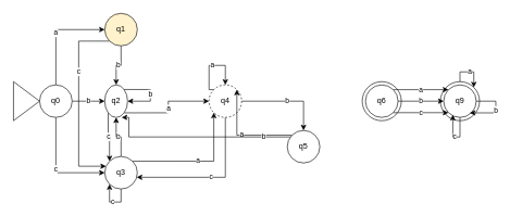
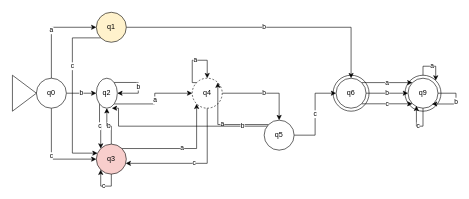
  <mxCell id="0" />
  <mxCell id="1" parent="0" />
  <mxCell id="2" value="q0" style="ellipse;whiteSpace=wrap;html=1;aspect=fixed;" vertex="1" parent="1"><mxGeometry x="675" y="125" width="60" height="60" as="geometry" /></mxCell>
  <mxCell id="3" value="q0" style="ellipse;whiteSpace=wrap;html=1;aspect=fixed;" vertex="1" parent="1"><mxGeometry x="555" y="125" width="60" height="60" as="geometry" /></mxCell>
  <mxCell id="4" value="b" style="edgeStyle=orthogonalEdgeStyle;rounded=0;orthogonalLoop=1;jettySize=auto;html=1;" edge="1" parent="1" source="7" target="14"><mxGeometry relative="1" as="geometry" /></mxCell>
  <mxCell id="5" value="a" style="edgeStyle=orthogonalEdgeStyle;rounded=0;orthogonalLoop=1;jettySize=auto;html=1;exitX=0.5;exitY=0;exitDx=0;exitDy=0;entryX=0;entryY=0.5;entryDx=0;entryDy=0;" edge="1" parent="1" source="7" target="17"><mxGeometry relative="1" as="geometry" /></mxCell>
  <mxCell id="6" value="c" style="edgeStyle=orthogonalEdgeStyle;rounded=0;orthogonalLoop=1;jettySize=auto;html=1;exitX=0.5;exitY=1;exitDx=0;exitDy=0;entryX=0;entryY=0.5;entryDx=0;entryDy=0;" edge="1" parent="1" source="7" target="11"><mxGeometry relative="1" as="geometry" /></mxCell>
  <mxCell id="7" value="q0" style="ellipse;whiteSpace=wrap;html=1;aspect=fixed;" vertex="1" parent="1"><mxGeometry x="60" y="130" width="50" height="50" as="geometry" /></mxCell>
  <mxCell id="8" value="" style="triangle;whiteSpace=wrap;html=1;" vertex="1" parent="1"><mxGeometry x="20" y="125" width="40" height="60" as="geometry" /></mxCell>
  <mxCell id="9" value="b" style="edgeStyle=orthogonalEdgeStyle;rounded=0;orthogonalLoop=1;jettySize=auto;html=1;exitX=0.5;exitY=0;exitDx=0;exitDy=0;entryX=0.5;entryY=1;entryDx=0;entryDy=0;" edge="1" parent="1" source="11" target="14"><mxGeometry relative="1" as="geometry" /></mxCell>
  <mxCell id="10" value="a" style="edgeStyle=orthogonalEdgeStyle;rounded=0;orthogonalLoop=1;jettySize=auto;html=1;exitX=1;exitY=0;exitDx=0;exitDy=0;entryX=0;entryY=1;entryDx=0;entryDy=0;" edge="1" parent="1" source="11" target="22"><mxGeometry relative="1" as="geometry" /></mxCell>
- <mxCell id="11" value="q3" style="ellipse;whiteSpace=wrap;html=1;aspect=fixed;" vertex="1" parent="1"><mxGeometry x="160" y="240" width="50" height="50" as="geometry" /></mxCell>
+ <mxCell id="11" value="q3" style="ellipse;whiteSpace=wrap;html=1;aspect=fixed;fillColor=#f8cecc;" vertex="1" parent="1"><mxGeometry x="160" y="240" width="50" height="50" as="geometry" /></mxCell>
  <mxCell id="12" value="c" style="edgeStyle=orthogonalEdgeStyle;rounded=0;orthogonalLoop=1;jettySize=auto;html=1;exitX=0;exitY=1;exitDx=0;exitDy=0;entryX=0;entryY=0;entryDx=0;entryDy=0;" edge="1" parent="1" source="14" target="11"><mxGeometry relative="1" as="geometry" /></mxCell>
  <mxCell id="13" value="a" style="edgeStyle=orthogonalEdgeStyle;rounded=0;orthogonalLoop=1;jettySize=auto;html=1;exitX=1;exitY=1;exitDx=0;exitDy=0;entryX=0;entryY=0.5;entryDx=0;entryDy=0;" edge="1" parent="1" source="14" target="22"><mxGeometry relative="1" as="geometry" /></mxCell>
  <mxCell id="14" value="q2" style="ellipse;whiteSpace=wrap;html=1;aspect=fixed;" vertex="1" parent="1"><mxGeometry x="160" y="130" width="35" height="50" as="geometry" /></mxCell>
- <mxCell id="15" value="b" style="edgeStyle=orthogonalEdgeStyle;rounded=0;orthogonalLoop=1;jettySize=auto;html=1;" edge="1" parent="1" source="17" target="14"><mxGeometry relative="1" as="geometry" /></mxCell>
+ <mxCell id="15" value="b" style="edgeStyle=orthogonalEdgeStyle;rounded=0;orthogonalLoop=1;jettySize=auto;html=1;" edge="1" parent="1" source="17" target="31"><mxGeometry relative="1" as="geometry" /></mxCell>
  <mxCell id="16" value="c" style="edgeStyle=orthogonalEdgeStyle;rounded=0;orthogonalLoop=1;jettySize=auto;html=1;exitX=0;exitY=1;exitDx=0;exitDy=0;entryX=0.04;entryY=0.3;entryDx=0;entryDy=0;entryPerimeter=0;" edge="1" parent="1" source="17" target="11"><mxGeometry x="-0.328" relative="1" as="geometry"><Array as="points"><mxPoint x="120" y="63" /><mxPoint x="120" y="255" /></Array><mxPoint as="offset" /></mxGeometry></mxCell>
  <mxCell id="17" value="q1" style="ellipse;whiteSpace=wrap;html=1;aspect=fixed;fillColor=#fff2cc;" vertex="1" parent="1"><mxGeometry x="160" y="20" width="50" height="50" as="geometry" /></mxCell>
  <mxCell id="18" value="b" style="edgeStyle=orthogonalEdgeStyle;rounded=0;orthogonalLoop=1;jettySize=auto;html=1;exitX=1;exitY=0;exitDx=0;exitDy=0;entryX=1;entryY=0.5;entryDx=0;entryDy=0;" edge="1" parent="1" source="14" target="14"><mxGeometry relative="1" as="geometry"><Array as="points"><mxPoint x="230" y="137" /><mxPoint x="230" y="155" /></Array></mxGeometry></mxCell>
  <mxCell id="19" value="c" style="edgeStyle=orthogonalEdgeStyle;rounded=0;orthogonalLoop=1;jettySize=auto;html=1;exitX=0.5;exitY=1;exitDx=0;exitDy=0;entryX=0;entryY=1;entryDx=0;entryDy=0;" edge="1" parent="1" source="11" target="11"><mxGeometry relative="1" as="geometry"><Array as="points"><mxPoint x="185" y="310" /><mxPoint x="167" y="310" /></Array></mxGeometry></mxCell>
  <mxCell id="20" value="c" style="edgeStyle=orthogonalEdgeStyle;rounded=0;orthogonalLoop=1;jettySize=auto;html=1;exitX=0.5;exitY=1;exitDx=0;exitDy=0;entryX=0.98;entryY=0.64;entryDx=0;entryDy=0;entryPerimeter=0;" edge="1" parent="1" source="22" target="11"><mxGeometry relative="1" as="geometry" /></mxCell>
  <mxCell id="21" value="b" style="edgeStyle=orthogonalEdgeStyle;rounded=0;orthogonalLoop=1;jettySize=auto;html=1;" edge="1" parent="1" source="22" target="27"><mxGeometry relative="1" as="geometry" /></mxCell>
  <mxCell id="22" value="q4" style="ellipse;whiteSpace=wrap;html=1;aspect=fixed;dashed=1;" vertex="1" parent="1"><mxGeometry x="320" y="130" width="50" height="50" as="geometry" /></mxCell>
  <mxCell id="23" value="a" style="edgeStyle=orthogonalEdgeStyle;rounded=0;orthogonalLoop=1;jettySize=auto;html=1;exitX=0;exitY=0;exitDx=0;exitDy=0;entryX=0.5;entryY=0;entryDx=0;entryDy=0;" edge="1" parent="1" source="22" target="22"><mxGeometry relative="1" as="geometry"><Array as="points"><mxPoint x="320" y="137" /><mxPoint x="320" y="100" /><mxPoint x="345" y="100" /></Array></mxGeometry></mxCell>
+ <mxCell id="24" value="c" style="edgeStyle=orthogonalEdgeStyle;rounded=0;orthogonalLoop=1;jettySize=auto;html=1;entryX=0;entryY=0.5;entryDx=0;entryDy=0;" edge="1" parent="1" source="27" target="31"><mxGeometry relative="1" as="geometry"><mxPoint x="550" y="155" as="targetPoint" /></mxGeometry></mxCell>
  <mxCell id="25" value="a" style="edgeStyle=orthogonalEdgeStyle;rounded=0;orthogonalLoop=1;jettySize=auto;html=1;exitX=0;exitY=0;exitDx=0;exitDy=0;entryX=1;entryY=0;entryDx=0;entryDy=0;" edge="1" parent="1" source="27" target="22"><mxGeometry relative="1" as="geometry" /></mxCell>
  <mxCell id="26" value="b" style="edgeStyle=orthogonalEdgeStyle;rounded=0;orthogonalLoop=1;jettySize=auto;html=1;exitX=0.5;exitY=1;exitDx=0;exitDy=0;entryX=0.74;entryY=1;entryDx=0;entryDy=0;entryPerimeter=0;" edge="1" parent="1" source="27" target="14"><mxGeometry x="-0.421" relative="1" as="geometry"><Array as="points"><mxPoint x="465" y="210" /><mxPoint x="197" y="210" /></Array><mxPoint as="offset" /></mxGeometry></mxCell>
  <mxCell id="27" value="q5" style="ellipse;whiteSpace=wrap;html=1;aspect=fixed;" vertex="1" parent="1"><mxGeometry x="440" y="200" width="50" height="50" as="geometry" /></mxCell>
  <mxCell id="28" value="b" style="edgeStyle=orthogonalEdgeStyle;rounded=0;orthogonalLoop=1;jettySize=auto;html=1;exitX=1;exitY=0.5;exitDx=0;exitDy=0;exitPerimeter=0;" edge="1" parent="1" source="31" target="32"><mxGeometry relative="1" as="geometry"><mxPoint x="620" y="155" as="sourcePoint" /></mxGeometry></mxCell>
  <mxCell id="29" value="a" style="edgeStyle=orthogonalEdgeStyle;rounded=0;orthogonalLoop=1;jettySize=auto;html=1;exitX=1;exitY=0;exitDx=0;exitDy=0;entryX=0;entryY=0;entryDx=0;entryDy=0;" edge="1" parent="1" source="31" target="32"><mxGeometry relative="1" as="geometry" /></mxCell>
  <mxCell id="30" value="c" style="edgeStyle=orthogonalEdgeStyle;rounded=0;orthogonalLoop=1;jettySize=auto;html=1;exitX=1;exitY=1;exitDx=0;exitDy=0;entryX=0;entryY=1;entryDx=0;entryDy=0;" edge="1" parent="1" source="31" target="32"><mxGeometry relative="1" as="geometry" /></mxCell>
  <mxCell id="31" value="q6" style="ellipse;whiteSpace=wrap;html=1;aspect=fixed;" vertex="1" parent="1"><mxGeometry x="560" y="130" width="50" height="50" as="geometry" /></mxCell>
  <mxCell id="32" value="q9" style="ellipse;whiteSpace=wrap;html=1;aspect=fixed;" vertex="1" parent="1"><mxGeometry x="680" y="130" width="50" height="50" as="geometry" /></mxCell>
  <mxCell id="33" value="a" style="edgeStyle=orthogonalEdgeStyle;rounded=0;orthogonalLoop=1;jettySize=auto;html=1;exitX=0.5;exitY=0;exitDx=0;exitDy=0;entryX=1;entryY=0;entryDx=0;entryDy=0;" edge="1" parent="1" source="2" target="2"><mxGeometry relative="1" as="geometry"><Array as="points"><mxPoint x="705" y="110" /><mxPoint x="726" y="110" /></Array></mxGeometry></mxCell>
  <mxCell id="34" value="b" style="edgeStyle=orthogonalEdgeStyle;rounded=0;orthogonalLoop=1;jettySize=auto;html=1;exitX=1;exitY=0.5;exitDx=0;exitDy=0;" edge="1" parent="1" source="32"><mxGeometry relative="1" as="geometry"><mxPoint x="720" y="173" as="targetPoint" /><Array as="points"><mxPoint x="760" y="155" /><mxPoint x="760" y="173" /><mxPoint x="727" y="173" /></Array></mxGeometry></mxCell>
  <mxCell id="35" style="edgeStyle=orthogonalEdgeStyle;rounded=0;orthogonalLoop=1;jettySize=auto;html=1;exitX=0.5;exitY=1;exitDx=0;exitDy=0;" edge="1" parent="1" source="32" target="32"><mxGeometry relative="1" as="geometry" /></mxCell>
  <mxCell id="36" value="c" style="edgeStyle=orthogonalEdgeStyle;rounded=0;orthogonalLoop=1;jettySize=auto;html=1;exitX=0.5;exitY=1;exitDx=0;exitDy=0;entryX=0.28;entryY=0.92;entryDx=0;entryDy=0;entryPerimeter=0;" edge="1" parent="1" source="32" target="32"><mxGeometry relative="1" as="geometry"><Array as="points"><mxPoint x="705" y="210" /><mxPoint x="694" y="210" /></Array></mxGeometry></mxCell>
